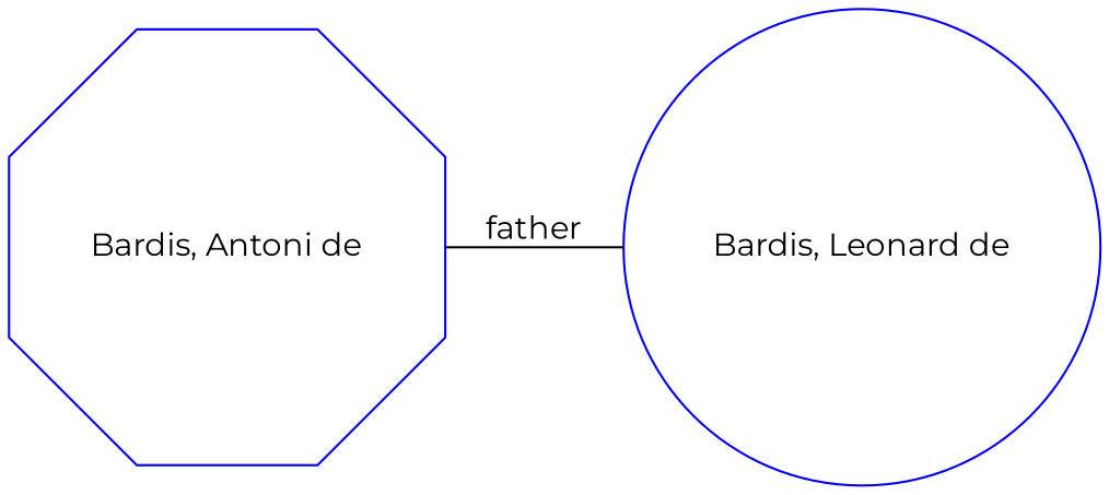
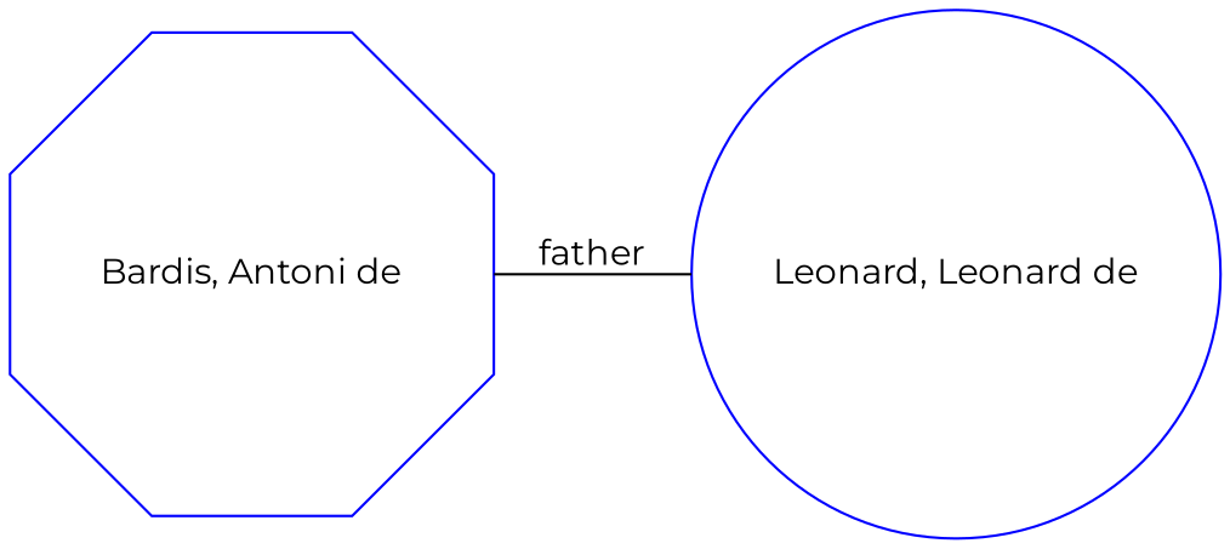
  digraph {
    rankdir=LR
    fontname=Montserrat
    node [color=blue regular=1 fontname=Montserrat]
-   n1 [label="Bardis, Leonard de" shape=circle]
+   n1 [label="Leonard, Leonard de" shape=circle]
    n2 [label="Bardis, Antoni de" shape=octagon]
    n2 -> n1 [arrowsize=0.0 dir=none label=father fontname=Montserrat]
  }
